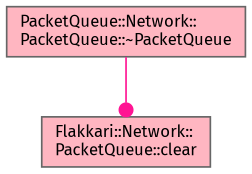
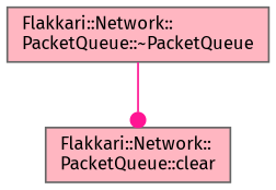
  digraph {
    rankdir=TB
    fontname="Fira Sans"
    node [fillcolor=lightpink fontname="Fira Sans" fontsize=10 shape=box style=filled]
-   n1 [color=gray40 fontcolor=black height=0.2 label="PacketQueue::Network::\lPacketQueue::~PacketQueue" width=0.4]
+   n1 [color=gray40 fontcolor=black height=0.2 label="Flakkari::Network::\lPacketQueue::~PacketQueue" width=0.4]
    n2 [color=grey40 height=0.2 label="Flakkari::Network::\lPacketQueue::clear" width=0.4]
    n1 -> n2 [color=deeppink fontname="Fira Sans" fontsize=10 labelfontname=Helvetica labelfontsize=10 style=solid arrowhead=dot]
  }
